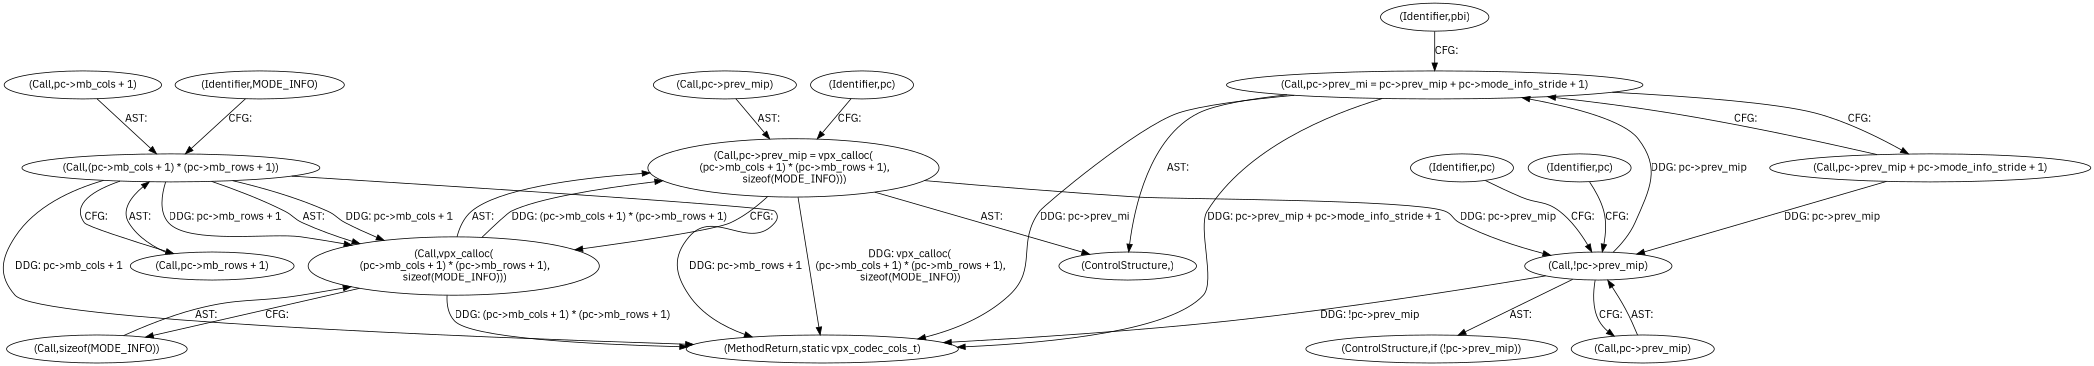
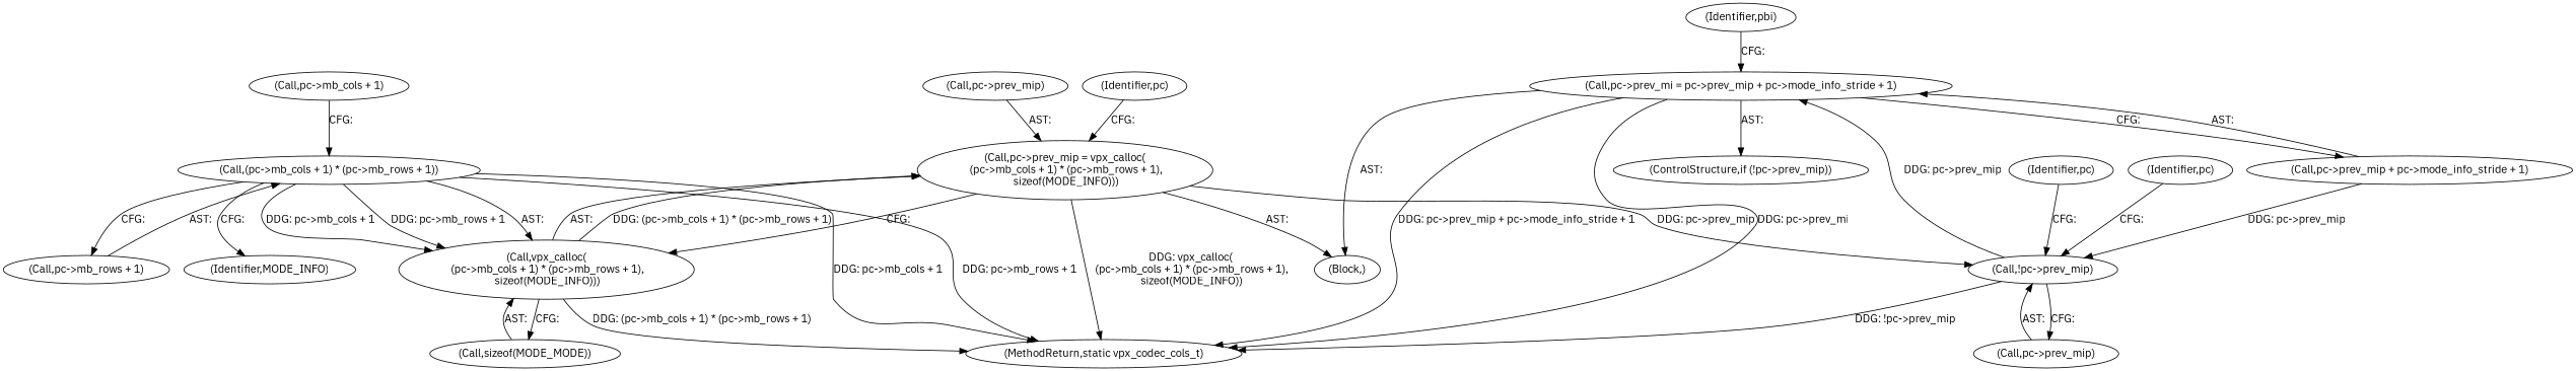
  digraph {
    fontname="IBM Plex Sans"
    node [fontname="IBM Plex Sans"]
    edge [fontname="IBM Plex Sans"]
    n1 [label="(Call,pc->prev_mi = pc->prev_mip + pc->mode_info_stride + 1)"]
-   n2 [label="(ControlStructure,)"]
+   n2 [label="(Block,)"]
    n3 [label="(MethodReturn,static vpx_codec_cols_t)"]
    n4 [label="(Call,pc->prev_mip + pc->mode_info_stride + 1)"]
    n5 [label="(Call,!pc->prev_mip)"]
    n6 [label="(ControlStructure,if (!pc->prev_mip))"]
    n7 [label="(Call,pc->prev_mip)"]
    n8 [label="(Call,pc->prev_mip = vpx_calloc(\n (pc->mb_cols + 1) * (pc->mb_rows + 1),\n sizeof(MODE_INFO)))"]
    n9 [label="(Call,vpx_calloc(\n (pc->mb_cols + 1) * (pc->mb_rows + 1),\n sizeof(MODE_INFO)))"]
-   n10 [label="(Call,sizeof(MODE_INFO))"]
+   n10 [label="(Call,sizeof(MODE_MODE))"]
    n11 [label="(Call,(pc->mb_cols + 1) * (pc->mb_rows + 1))"]
    n12 [label="(Call,pc->mb_rows + 1)"]
    n13 [label="(Identifier,pc)"]
    n14 [label="(Call,pc->mb_cols + 1)"]
    n15 [label="(Identifier,MODE_INFO)"]
    n16 [label="(Call,pc->prev_mip)"]
    n17 [label="(Identifier,pc)"]
    n18 [label="(Identifier,pbi)"]
    n19 [label="(Identifier,pc)"]
    n1 -> n2 [label="AST: "]
    n1 -> n3 [label="DDG: pc->prev_mi"]
    n1 -> n3 [label="DDG: pc->prev_mip + pc->mode_info_stride + 1"]
    n1 -> n4 [label="CFG: "]
-   n4 -> n1 [label="CFG: "]
+   n4 -> n1 [label="AST: "]
    n4 -> n5 [label="DDG: pc->prev_mip"]
    n5 -> n1 [label="DDG: pc->prev_mip"]
    n5 -> n3 [label="DDG: !pc->prev_mip"]
-   n5 -> n6 [label="AST: "]
+   n1 -> n6 [label="AST: "]
    n5 -> n7 [label="CFG: "]
    n7 -> n5 [label="AST: "]
    n8 -> n2 [label="AST: "]
    n8 -> n3 [label="DDG: vpx_calloc(\n (pc->mb_cols + 1) * (pc->mb_rows + 1),\n sizeof(MODE_INFO))"]
    n8 -> n5 [label="DDG: pc->prev_mip"]
    n8 -> n9 [label="CFG: "]
    n9 -> n3 [label="DDG: (pc->mb_cols + 1) * (pc->mb_rows + 1)"]
    n9 -> n8 [label="AST: "]
    n9 -> n8 [label="DDG: (pc->mb_cols + 1) * (pc->mb_rows + 1)"]
    n9 -> n10 [label="CFG: "]
    n10 -> n9 [label="AST: "]
    n11 -> n3 [label="DDG: pc->mb_cols + 1"]
    n11 -> n3 [label="DDG: pc->mb_rows + 1"]
    n11 -> n9 [label="AST: "]
    n11 -> n9 [label="DDG: pc->mb_cols + 1"]
    n11 -> n9 [label="DDG: pc->mb_rows + 1"]
    n11 -> n12 [label="CFG: "]
    n12 -> n11 [label="AST: "]
    n13 -> n5 [label="CFG: "]
-   n14 -> n11 [label="AST: "]
-   n15 -> n11 [label="CFG: "]
+   n14 -> n11 [label="CFG: "]
+   n11 -> n15 [label="CFG: "]
    n16 -> n8 [label="AST: "]
    n17 -> n8 [label="CFG: "]
    n18 -> n1 [label="CFG: "]
    n19 -> n5 [label="CFG: "]
  }
